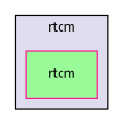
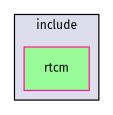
  digraph {
    compound=true
    rankdir=LR
    fontname="Fira Sans"
    n1 [fillcolor=palegreen fontname="Fira Sans" fontsize=10 label=rtcm pencolor=black shape=box style=filled color=deeppink]
    subgraph cluster_1 {
      bgcolor="#ddddee"
      fontsize=10
-     label=rtcm
+     label=include
      pencolor=black
      n1
    }
  }
